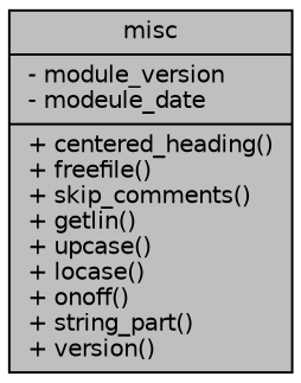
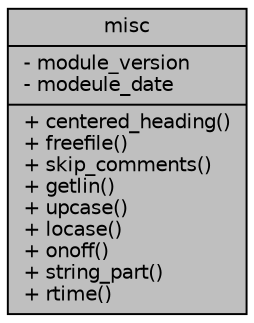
  digraph {
-   n1 [color=black fillcolor=grey75 fontcolor=black fontname=Helvetica fontsize=10 height=0.2 label="{misc\n|- module_version\l- modeule_date\l|+ centered_heading()\l+ freefile()\l+ skip_comments()\l+ getlin()\l+ upcase()\l+ locase()\l+ onoff()\l+ string_part()\l+ version()\l}" shape=record style=filled width=0.4]
+   n1 [color=black fillcolor=grey75 fontcolor=black fontname=Helvetica fontsize=10 height=0.2 label="{misc\n|- module_version\l- modeule_date\l|+ centered_heading()\l+ freefile()\l+ skip_comments()\l+ getlin()\l+ upcase()\l+ locase()\l+ onoff()\l+ string_part()\l+ rtime()\l}" shape=record style=filled width=0.4]
  }
